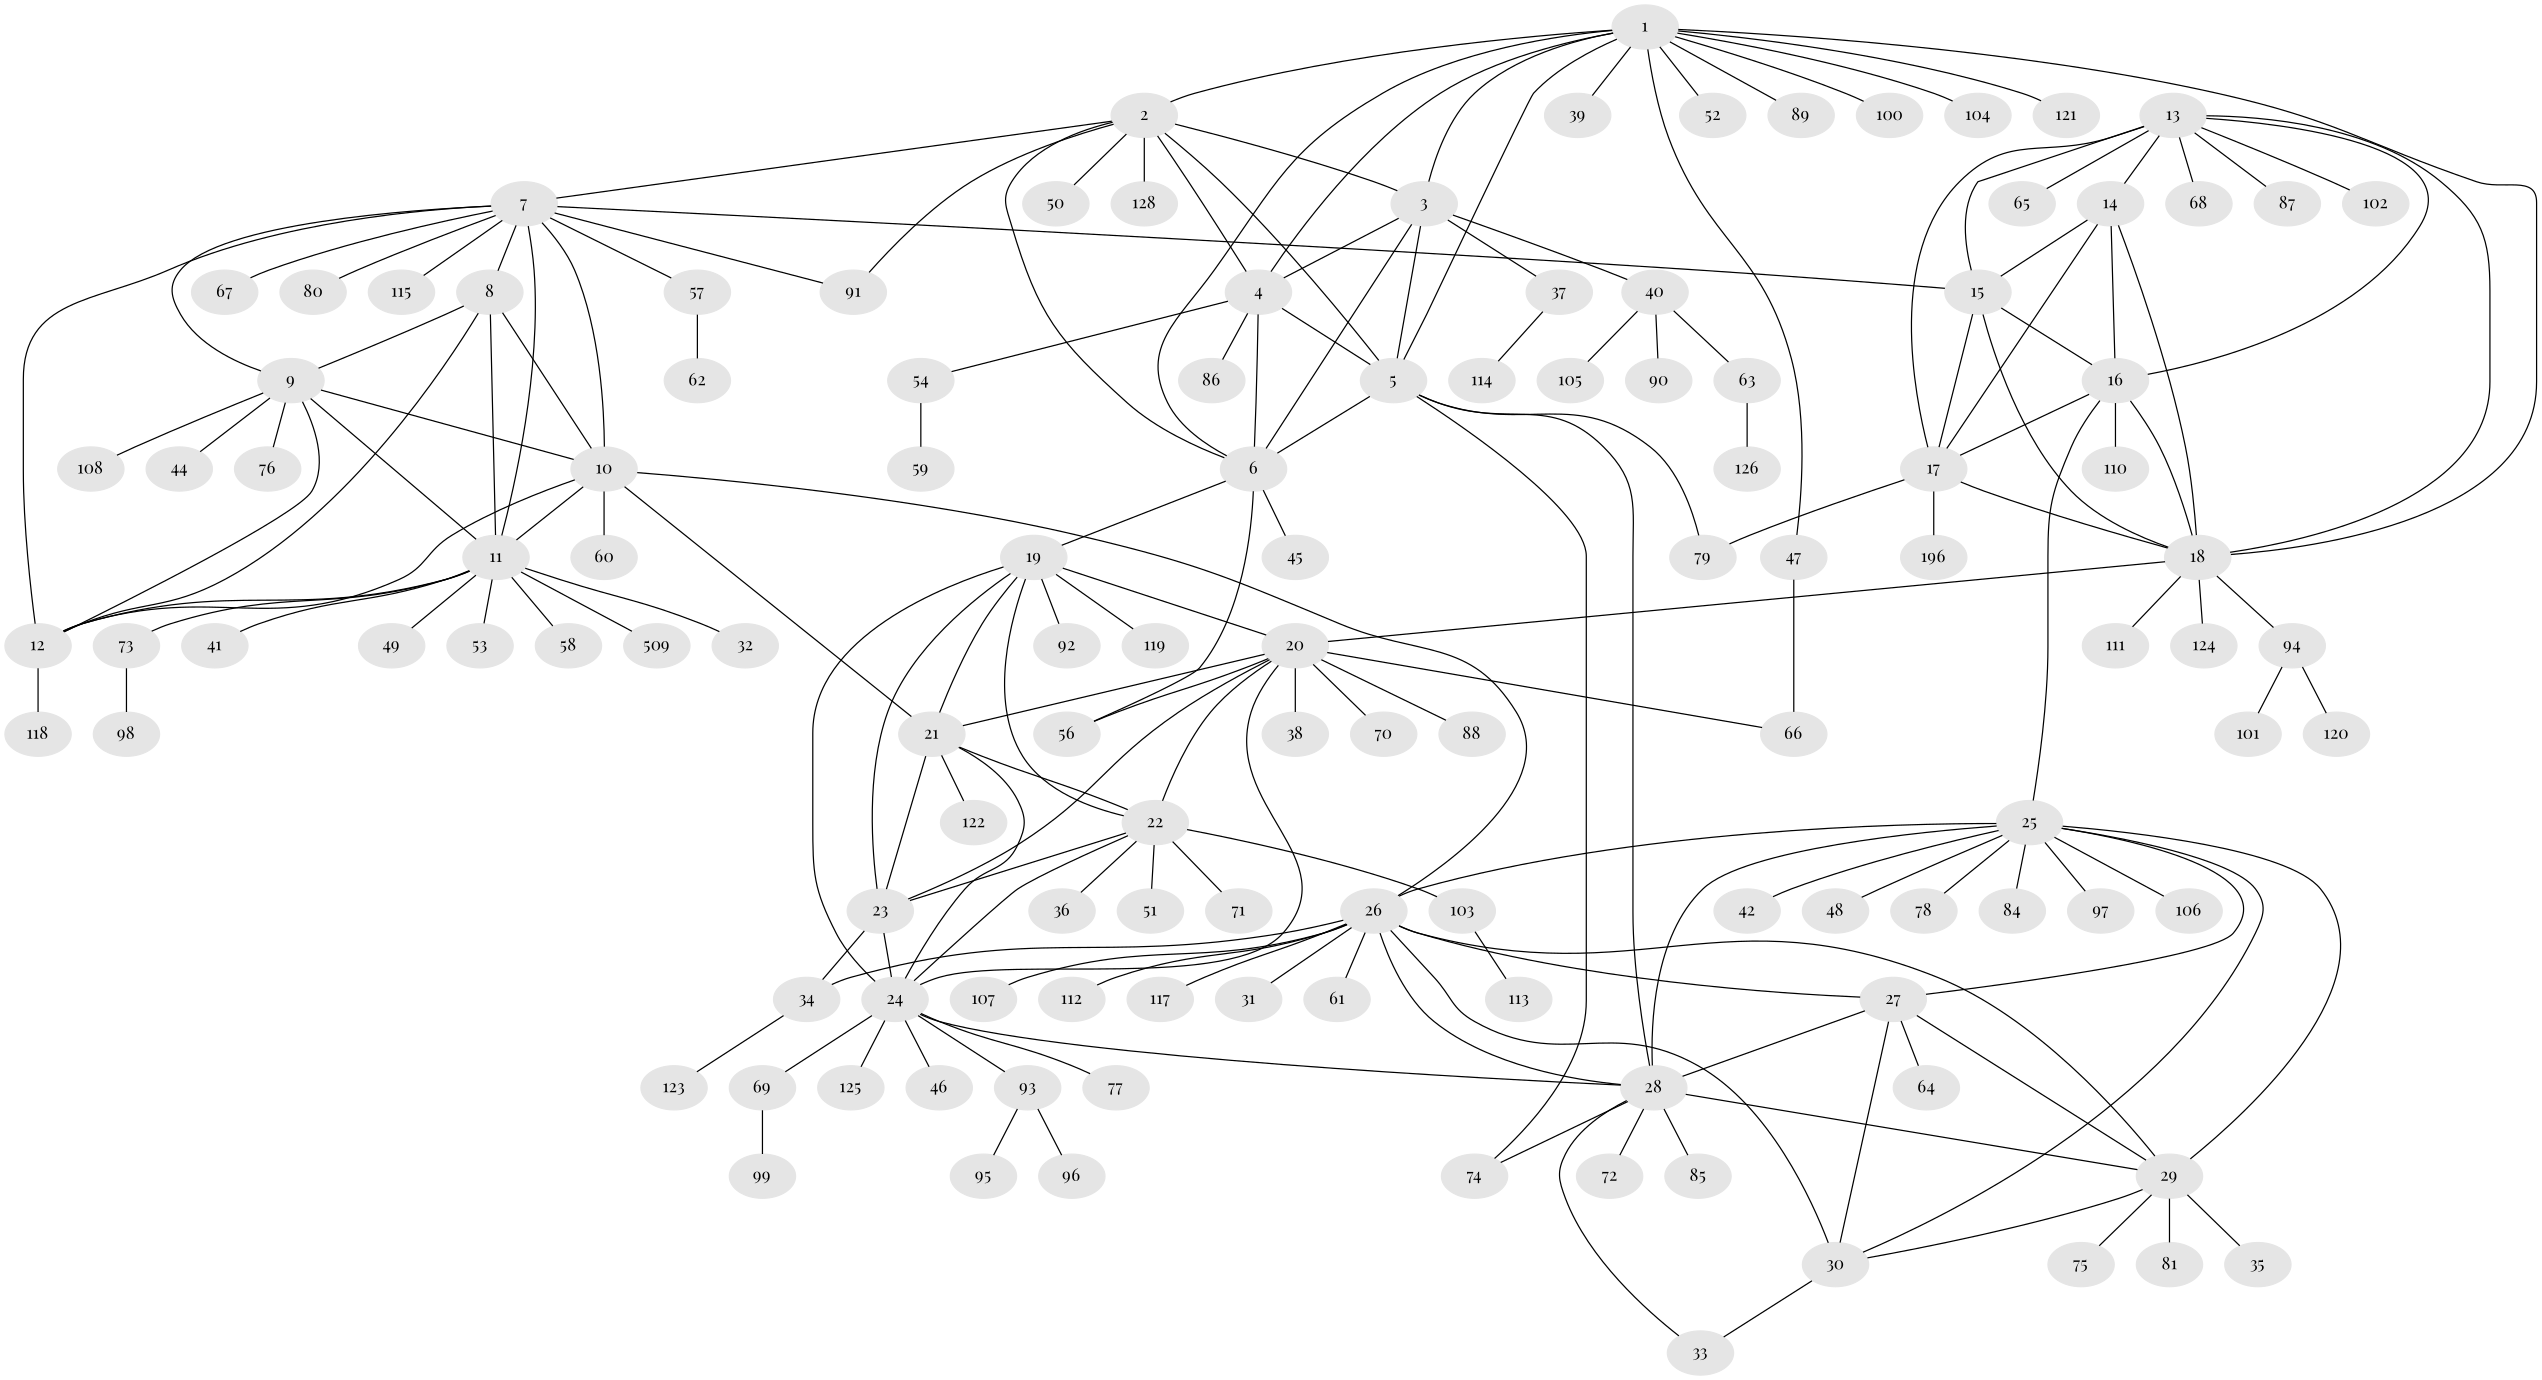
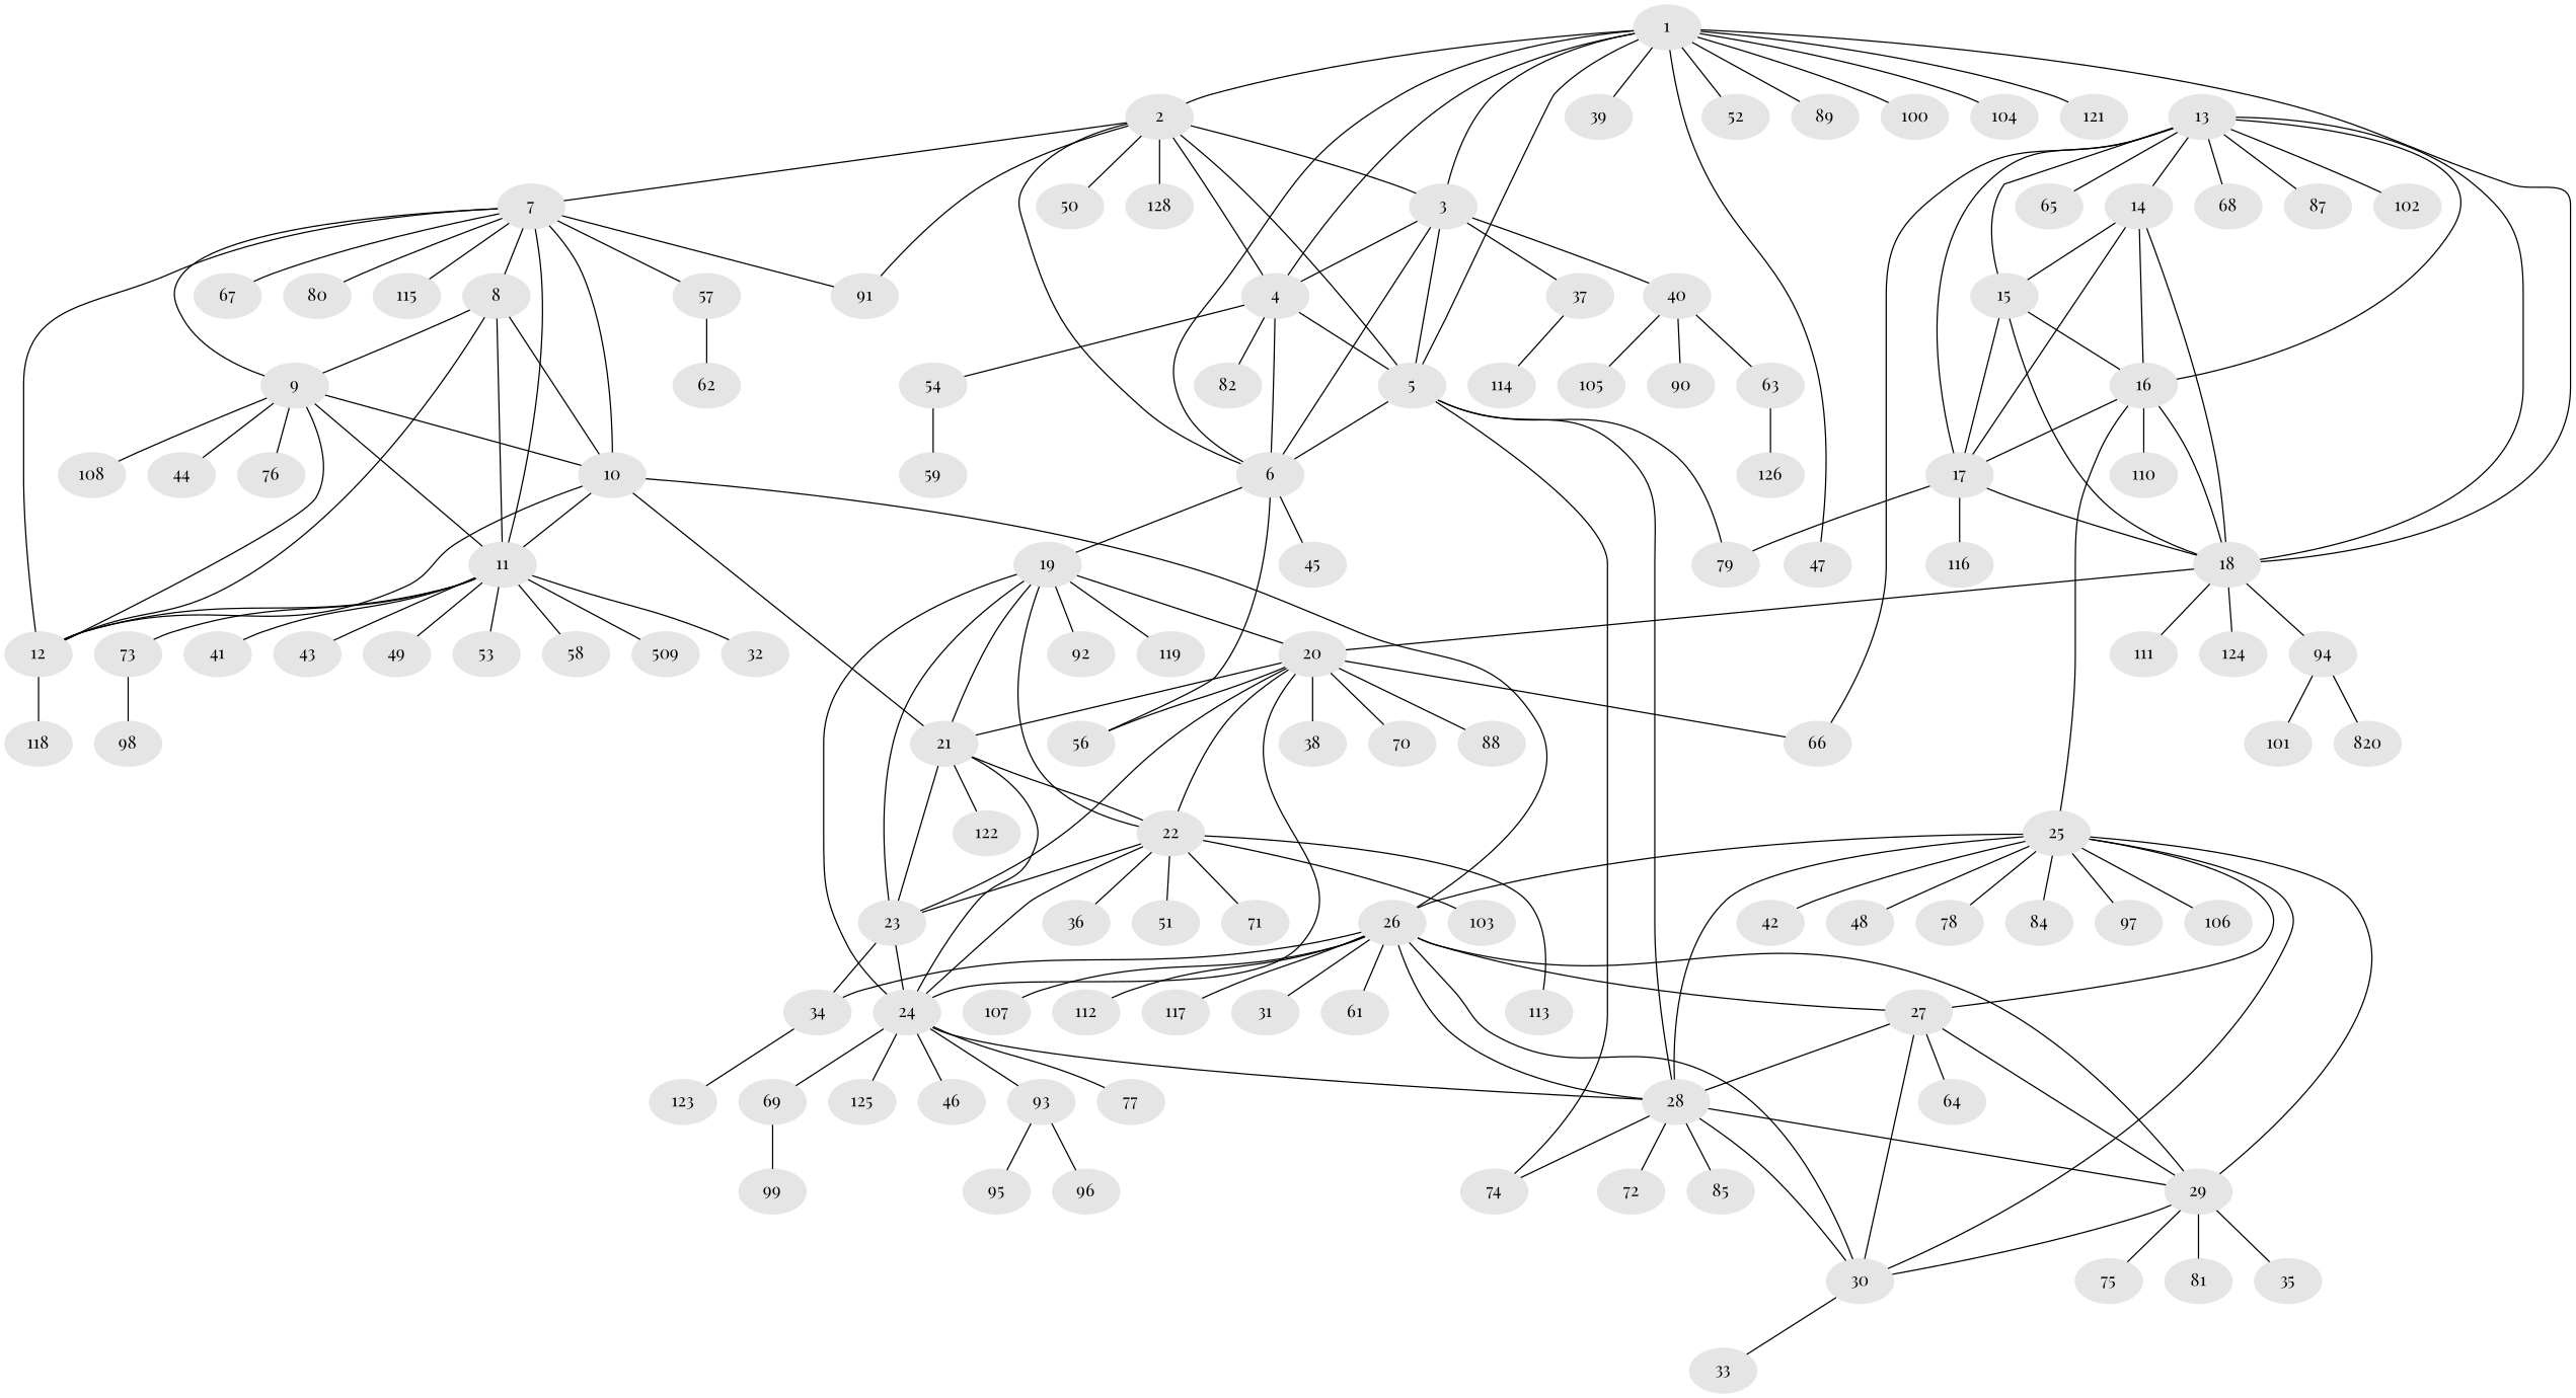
  graph {
    fontname="Playfair Display"
    node [color=gray90 fontname="Playfair Display" style=filled]
    edge [fontname="Playfair Display"]
    1
    2
    3
    4
    5
    6
    18
    39
    47
    52
    89
    100
    104
    121
    7
    50
    91
    128
    37
    40
    54
-   82 [label=86]
+   82
    28
    74
    79
    19
    45
    56
    20
    94
    111
    124
    8
    9
    10
    11
    12
    15
    57
    67
    80
    115
    114
    63
    90
    105
    59
    29
    30
    72
    85
    21
    22
    23
    24
    92
    119
    44
    76
    108
    26
-   60
    32
    41
+   43
    49
    53
    58
    73
    n70 [label=509]
    118
    16
    17
    62
    122
    34
    27
    31
    61
    107
    112
    117
    98
    13
    14
    65
    66
    68
    87
    102
    25
    110
-   116 [label=196]
+   116
    42
    48
    78
    84
    97
    106
    38
    70
    88
    101
-   120
+   120 [label=820]
    36
    51
    71
    103
    113
    46
    69
    77
    93
    125
    123
    99
    95
    96
    64
    35
    75
    81
    33
    126
    1 -- 2
    1 -- 3
    1 -- 4
    1 -- 5
    1 -- 6
    1 -- 18
    1 -- 39
    1 -- 47
    1 -- 52
    1 -- 89
    1 -- 100
    1 -- 104
    1 -- 121
    2 -- 3
    2 -- 4
    2 -- 5
    2 -- 6
    2 -- 7
    2 -- 50
    2 -- 91
    2 -- 128
    3 -- 4
    3 -- 5
    3 -- 6
    3 -- 37
    3 -- 40
    4 -- 5
    4 -- 6
    4 -- 54
    4 -- 82
    5 -- 6
    5 -- 28
    5 -- 74
    5 -- 79
    6 -- 19
    6 -- 45
    6 -- 56
    18 -- 20
    18 -- 94
    18 -- 111
    18 -- 124
    7 -- 91
    7 -- 8
    7 -- 9
    7 -- 10
    7 -- 11
    7 -- 12
-   7 -- 15
    7 -- 57
    7 -- 67
    7 -- 80
    7 -- 115
    37 -- 114
    40 -- 63
    40 -- 90
    40 -- 105
    54 -- 59
    28 -- 74
    28 -- 29
-   28 -- 33
+   28 -- 30
    28 -- 72
    28 -- 85
    19 -- 20
    19 -- 21
    19 -- 22
    19 -- 23
    19 -- 24
    19 -- 92
    19 -- 119
    20 -- 56
    20 -- 21
    20 -- 22
    20 -- 23
    20 -- 24
    20 -- 66
    20 -- 38
    20 -- 70
    20 -- 88
    94 -- 101
    94 -- 120
    8 -- 9
    8 -- 10
    8 -- 11
    8 -- 12
    9 -- 10
    9 -- 11
    9 -- 12
    9 -- 44
    9 -- 76
    9 -- 108
    10 -- 11
    10 -- 12
    10 -- 21
    10 -- 26
-   10 -- 60
    11 -- 12
    11 -- 32
    11 -- 41
+   11 -- 43
    11 -- 49
    11 -- 53
    11 -- 58
    11 -- 73
    11 -- n70
    12 -- 118
    15 -- 18
    15 -- 16
    15 -- 17
    57 -- 62
    63 -- 126
    29 -- 30
    29 -- 35
    29 -- 75
    29 -- 81
    30 -- 33
    21 -- 22
    21 -- 23
    21 -- 24
    21 -- 122
    22 -- 23
    22 -- 24
    22 -- 36
    22 -- 51
    22 -- 71
    22 -- 103
-   103 -- 113
+   22 -- 113
    23 -- 24
    23 -- 34
    24 -- 28
    24 -- 46
    24 -- 69
    24 -- 77
    24 -- 93
    24 -- 125
    26 -- 28
    26 -- 29
    26 -- 30
    26 -- 34
    26 -- 27
    26 -- 31
    26 -- 61
    26 -- 107
    26 -- 112
    26 -- 117
    73 -- 98
    16 -- 18
    16 -- 17
    16 -- 25
    16 -- 110
    17 -- 18
    17 -- 79
    17 -- 116
    34 -- 123
    27 -- 28
    27 -- 29
    27 -- 30
    27 -- 64
    13 -- 18
    13 -- 15
    13 -- 16
    13 -- 17
    13 -- 14
    13 -- 65
-   47 -- 66
+   13 -- 66
    13 -- 68
    13 -- 87
    13 -- 102
    14 -- 18
    14 -- 15
    14 -- 16
    14 -- 17
    25 -- 28
    25 -- 29
    25 -- 30
    25 -- 26
    25 -- 27
    25 -- 42
    25 -- 48
    25 -- 78
    25 -- 84
    25 -- 97
    25 -- 106
    69 -- 99
    93 -- 95
    93 -- 96
  }
